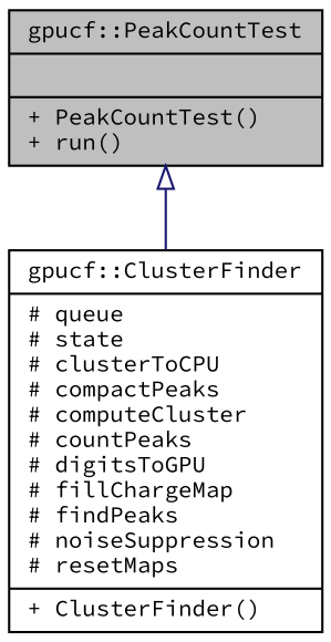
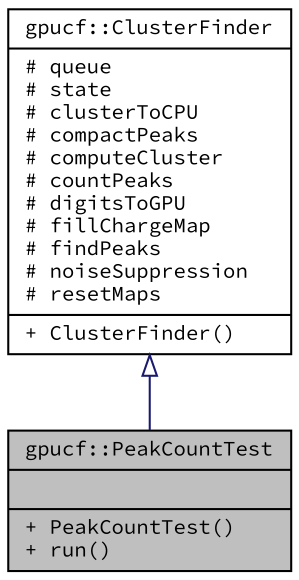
  digraph {
    fontname="Source Code Pro"
    node [color=black fontname="Source Code Pro" fontsize=10 shape=record]
    n1 [fillcolor=grey75 fontcolor=black height=0.2 label="{gpucf::PeakCountTest\n||+ PeakCountTest()\l+ run()\l}" style=filled width=0.4]
    n2 [height=0.2 label="{gpucf::ClusterFinder\n|# queue\l# state\l# clusterToCPU\l# compactPeaks\l# computeCluster\l# countPeaks\l# digitsToGPU\l# fillChargeMap\l# findPeaks\l# noiseSuppression\l# resetMaps\l|+ ClusterFinder()\l}" width=0.4]
-   n1 -> n2 [arrowtail=onormal color=midnightblue dir=back fontname="Source Code Pro" fontsize=10 labelfontname=Helvetica labelfontsize=10 style=solid]
+   n2 -> n1 [arrowtail=onormal color=midnightblue dir=back fontname="Source Code Pro" fontsize=10 labelfontname=Helvetica labelfontsize=10 style=solid]
  }
